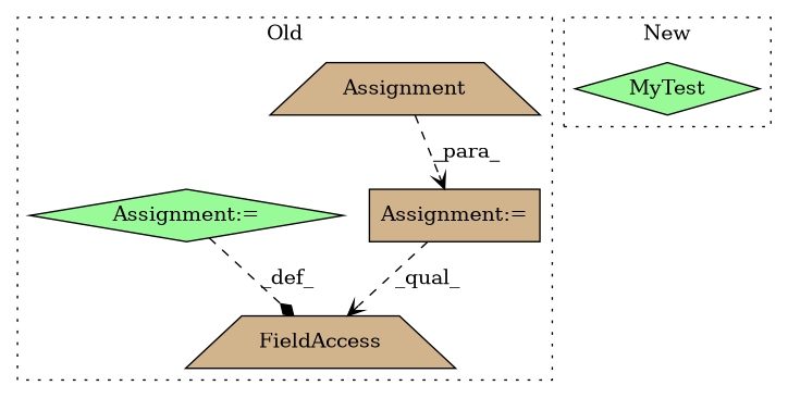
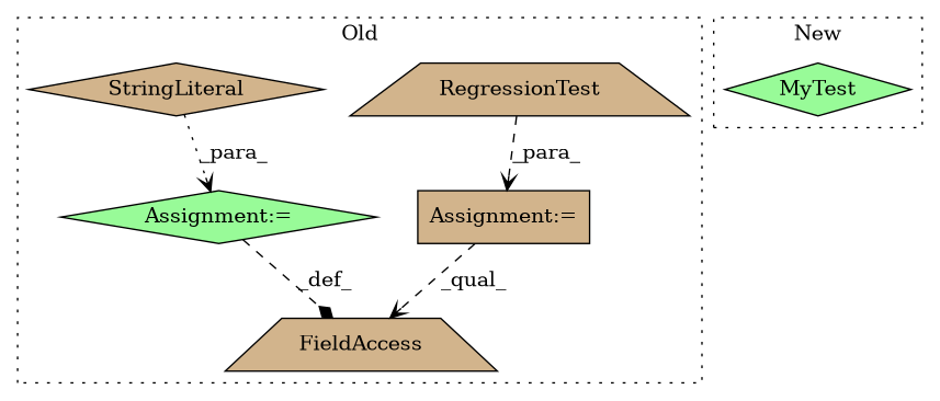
  digraph {
    node [a=32 fillcolor=tan l=1 shape=diamond style=filled]
    edge [arrowhead=vee style=dashed]
-   n1 [l=16 label=Assignment s=10987 shape=trapezium]
+   n1 [l=16 label=RegressionTest s=10987 shape=trapezium]
    n2 [a=22 l=12 label=FieldAccess s=11009 shape=trapezium]
    n3 [a=7 label="Assignment:=" s=10978 shape=box]
    n4 [a=7 fillcolor=palegreen label="Assignment:=" s=11021]
+   n5 [a=45 l=28 label=StringLiteral s=11022]
    n6 [fillcolor=palegreen l=8 label=MyTest s=11576]
    subgraph cluster_1 {
      label=Old
      style=dotted
      n1
      n2
      n3
      n4
+     n5
    }
    subgraph cluster_2 {
      label=New
      style=dotted
      n6
    }
    n1 -> n3 [label=_para_]
    n3 -> n2 [label=_qual_]
    n4 -> n2 [arrowhead=diamond label=_def_]
+   n5 -> n4 [label=_para_ style=dotted]
  }
